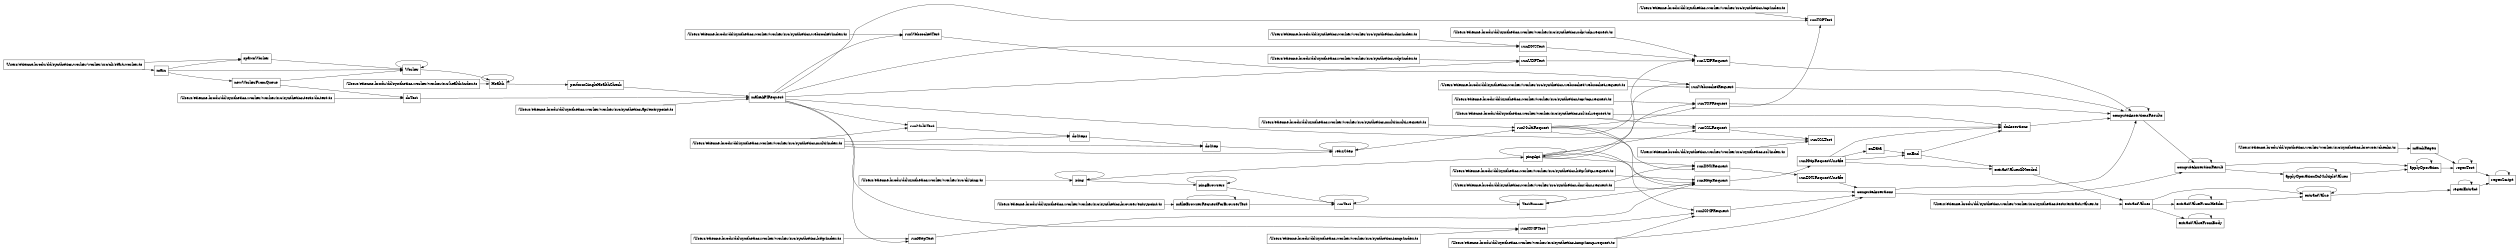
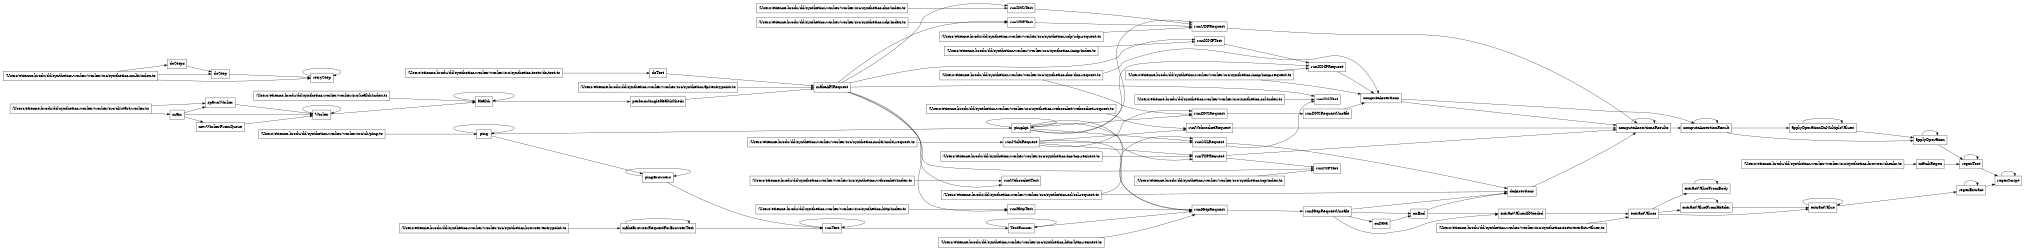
  digraph {
    rankdir=LR
    node [shape=box]
    Health
    performSingleHealthCheck
    makeAPIRequest
    "/Users/etienne.brodu/dd/synthetics-worker/worker/src/health/index.ts"
    Worker
    TestRunner
    runHttpRequest
    runHttpRequestUnsafe
    runTest
    spawnWorker
    main
    newWorkerFromQueue
    doTest
    computeAssertionResult
    applyOperation
    applyOperationOnMultipleValues
    regexTest
    regexScript
    computeAssertionsResults
    computeAssertions
    runICMPRequest
    "/Users/etienne.brodu/dd/synthetics-worker/worker/src/synthetics-icmp/icmp-request.ts"
    runDNSRequestUnsafe
    "/Users/etienne.brodu/dd/synthetics-worker/worker/src/synthetics-dns/dns-request.ts"
    runDNSRequest
    doAssertions
    runTCPRequest
    runTCPTest
    runWebsocketRequest
    runUDPRequest
    onEnd
    extractValuesIfNeeded
    extractValues
    onData
    runSSLRequest
    runSSLTest
    "/Users/etienne.brodu/dd/synthetics-worker/worker/src/synthetics-ssl/ssl-request.ts"
    doSteps
    doStep
    retryStep
    runMultiRequest
    "/Users/etienne.brodu/dd/synthetics-worker/worker/src/synthetics-multi/index.ts"
-   runMultiTest
    "/Users/etienne.brodu/dd/synthetics-worker/worker/src/synthetics-tests/do-test.ts"
    runDNSTest
    runHttpTest
    runICMPTest
    runUDPTest
    runWebsocketTest
    extractValueFromHeader
    extractValue
    regexExtract
    extractValueFromBody
    "/Users/etienne.brodu/dd/synthetics-worker/worker/src/synthetics-tests/extract-values.ts"
    "/Users/etienne.brodu/dd/synthetics-worker/worker/src/cli/start-worker.ts"
    "/Users/etienne.brodu/dd/synthetics-worker/worker/src/synthetics-api/entrypoint.ts"
    "/Users/etienne.brodu/dd/synthetics-worker/worker/src/synthetics-browser/entrypoint.ts"
    makeBrowserRequestForBrowserTest
    "/Users/etienne.brodu/dd/synthetics-worker/worker/src/synthetics-browser/checks.ts"
    matchRegex
    ping
    pingApi
    pingBrowsers
    "/Users/etienne.brodu/dd/synthetics-worker/worker/src/cli/ping.ts"
    "/Users/etienne.brodu/dd/synthetics-worker/worker/src/synthetics-dns/index.ts"
    "/Users/etienne.brodu/dd/synthetics-worker/worker/src/synthetics-http/http-request.ts"
    "/Users/etienne.brodu/dd/synthetics-worker/worker/src/synthetics-http/index.ts"
    "/Users/etienne.brodu/dd/synthetics-worker/worker/src/synthetics-icmp/index.ts"
    "/Users/etienne.brodu/dd/synthetics-worker/worker/src/synthetics-multi/multi-request.ts"
    "/Users/etienne.brodu/dd/synthetics-worker/worker/src/synthetics-ssl/index.ts"
    "/Users/etienne.brodu/dd/synthetics-worker/worker/src/synthetics-tcp/tcp-request.ts"
    "/Users/etienne.brodu/dd/synthetics-worker/worker/src/synthetics-tcp/index.ts"
    "/Users/etienne.brodu/dd/synthetics-worker/worker/src/synthetics-udp/udp-request.ts"
    "/Users/etienne.brodu/dd/synthetics-worker/worker/src/synthetics-udp/index.ts"
    "/Users/etienne.brodu/dd/synthetics-worker/worker/src/synthetics-websocket/websocket-request.ts"
    "/Users/etienne.brodu/dd/synthetics-worker/worker/src/synthetics-websocket/index.ts"
    Health -> Health
    Health -> performSingleHealthCheck
    performSingleHealthCheck -> makeAPIRequest
    makeAPIRequest -> runTCPTest
    makeAPIRequest -> runSSLTest
-   makeAPIRequest -> runMultiTest
    makeAPIRequest -> runDNSTest
    makeAPIRequest -> runHttpTest
    makeAPIRequest -> runICMPTest
    makeAPIRequest -> runUDPTest
    makeAPIRequest -> runWebsocketTest
    "/Users/etienne.brodu/dd/synthetics-worker/worker/src/health/index.ts" -> Health
    Worker -> Health
    Worker -> Worker
    TestRunner -> TestRunner
    TestRunner -> runHttpRequest
    runHttpRequest -> runHttpRequestUnsafe
    runHttpRequestUnsafe -> doAssertions
    runHttpRequestUnsafe -> onEnd
    runHttpRequestUnsafe -> extractValuesIfNeeded
    runHttpRequestUnsafe -> onData
    runTest -> TestRunner
    runTest -> runTest
    spawnWorker -> Worker
    main -> Worker
    main -> spawnWorker
    main -> newWorkerFromQueue
    newWorkerFromQueue -> Worker
-   newWorkerFromQueue -> doTest
    doTest -> makeAPIRequest
    computeAssertionResult -> computeAssertionResult
    computeAssertionResult -> applyOperation
    computeAssertionResult -> applyOperationOnMultipleValues
    applyOperation -> applyOperation
    applyOperation -> regexTest
    applyOperationOnMultipleValues -> applyOperation
    applyOperationOnMultipleValues -> applyOperationOnMultipleValues
    regexTest -> regexTest
    regexTest -> regexScript
    regexScript -> regexScript
    computeAssertionsResults -> computeAssertionResult
    computeAssertionsResults -> computeAssertionsResults
    computeAssertions -> computeAssertionResult
    computeAssertions -> computeAssertionsResults
    runICMPRequest -> computeAssertions
    "/Users/etienne.brodu/dd/synthetics-worker/worker/src/synthetics-icmp/icmp-request.ts" -> computeAssertions
    "/Users/etienne.brodu/dd/synthetics-worker/worker/src/synthetics-icmp/icmp-request.ts" -> runICMPRequest
    runDNSRequestUnsafe -> computeAssertions
    "/Users/etienne.brodu/dd/synthetics-worker/worker/src/synthetics-dns/dns-request.ts" -> computeAssertions
    "/Users/etienne.brodu/dd/synthetics-worker/worker/src/synthetics-dns/dns-request.ts" -> runDNSRequest
    runDNSRequest -> runDNSRequestUnsafe
    doAssertions -> computeAssertionsResults
    runTCPRequest -> computeAssertionsResults
    runTCPRequest -> runTCPTest
    runWebsocketRequest -> computeAssertionsResults
    runUDPRequest -> computeAssertionsResults
    onEnd -> doAssertions
    onEnd -> extractValuesIfNeeded
    extractValuesIfNeeded -> extractValues
    extractValues -> extractValueFromHeader
    extractValues -> extractValue
    extractValues -> extractValueFromBody
    onData -> onEnd
    runSSLRequest -> doAssertions
    runSSLRequest -> runSSLTest
    "/Users/etienne.brodu/dd/synthetics-worker/worker/src/synthetics-ssl/ssl-request.ts" -> doAssertions
    "/Users/etienne.brodu/dd/synthetics-worker/worker/src/synthetics-ssl/ssl-request.ts" -> runSSLRequest
    doSteps -> doStep
    doStep -> retryStep
    retryStep -> retryStep
-   retryStep -> runMultiRequest
    runMultiRequest -> runHttpRequest
    runMultiRequest -> runDNSRequest
    runMultiRequest -> runTCPRequest
    runMultiRequest -> runWebsocketRequest
    runMultiRequest -> runSSLRequest
    "/Users/etienne.brodu/dd/synthetics-worker/worker/src/synthetics-multi/index.ts" -> doSteps
    "/Users/etienne.brodu/dd/synthetics-worker/worker/src/synthetics-multi/index.ts" -> doStep
    "/Users/etienne.brodu/dd/synthetics-worker/worker/src/synthetics-multi/index.ts" -> retryStep
-   "/Users/etienne.brodu/dd/synthetics-worker/worker/src/synthetics-multi/index.ts" -> runMultiTest
-   runMultiTest -> doSteps
    "/Users/etienne.brodu/dd/synthetics-worker/worker/src/synthetics-tests/do-test.ts" -> doTest
    runDNSTest -> runUDPRequest
    runHttpTest -> runHttpRequest
    runICMPTest -> runICMPRequest
    runUDPTest -> runUDPRequest
-   runWebsocketTest -> runWebsocketRequest
    extractValueFromHeader -> extractValueFromHeader
    extractValueFromHeader -> extractValue
    extractValue -> extractValue
    extractValue -> regexExtract
    regexExtract -> regexScript
    regexExtract -> regexExtract
    extractValueFromBody -> extractValueFromBody
    "/Users/etienne.brodu/dd/synthetics-worker/worker/src/synthetics-tests/extract-values.ts" -> extractValues
    "/Users/etienne.brodu/dd/synthetics-worker/worker/src/cli/start-worker.ts" -> spawnWorker
    "/Users/etienne.brodu/dd/synthetics-worker/worker/src/cli/start-worker.ts" -> main
    "/Users/etienne.brodu/dd/synthetics-worker/worker/src/synthetics-api/entrypoint.ts" -> makeAPIRequest
    "/Users/etienne.brodu/dd/synthetics-worker/worker/src/synthetics-browser/entrypoint.ts" -> makeBrowserRequestForBrowserTest
    makeBrowserRequestForBrowserTest -> runTest
    makeBrowserRequestForBrowserTest -> makeBrowserRequestForBrowserTest
    "/Users/etienne.brodu/dd/synthetics-worker/worker/src/synthetics-browser/checks.ts" -> matchRegex
    matchRegex -> regexTest
    ping -> ping
    ping -> pingApi
    ping -> pingBrowsers
    pingApi -> runHttpRequest
    pingApi -> runICMPRequest
    pingApi -> runDNSRequest
    pingApi -> runTCPRequest
    pingApi -> runUDPRequest
    pingApi -> runSSLRequest
    pingApi -> pingApi
    pingBrowsers -> runTest
    pingBrowsers -> pingBrowsers
    "/Users/etienne.brodu/dd/synthetics-worker/worker/src/cli/ping.ts" -> ping
    "/Users/etienne.brodu/dd/synthetics-worker/worker/src/synthetics-dns/index.ts" -> runDNSTest
    "/Users/etienne.brodu/dd/synthetics-worker/worker/src/synthetics-http/http-request.ts" -> runHttpRequest
    "/Users/etienne.brodu/dd/synthetics-worker/worker/src/synthetics-http/index.ts" -> runHttpTest
    "/Users/etienne.brodu/dd/synthetics-worker/worker/src/synthetics-icmp/index.ts" -> runICMPTest
    "/Users/etienne.brodu/dd/synthetics-worker/worker/src/synthetics-multi/multi-request.ts" -> runMultiRequest
    "/Users/etienne.brodu/dd/synthetics-worker/worker/src/synthetics-ssl/index.ts" -> runSSLTest
    "/Users/etienne.brodu/dd/synthetics-worker/worker/src/synthetics-tcp/tcp-request.ts" -> runTCPRequest
    "/Users/etienne.brodu/dd/synthetics-worker/worker/src/synthetics-tcp/index.ts" -> runTCPTest
    "/Users/etienne.brodu/dd/synthetics-worker/worker/src/synthetics-udp/udp-request.ts" -> runUDPRequest
    "/Users/etienne.brodu/dd/synthetics-worker/worker/src/synthetics-udp/index.ts" -> runUDPTest
    "/Users/etienne.brodu/dd/synthetics-worker/worker/src/synthetics-websocket/websocket-request.ts" -> runWebsocketRequest
    "/Users/etienne.brodu/dd/synthetics-worker/worker/src/synthetics-websocket/index.ts" -> runWebsocketTest
  }
